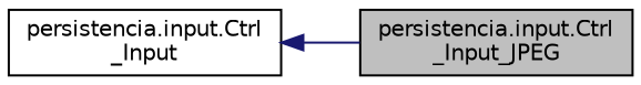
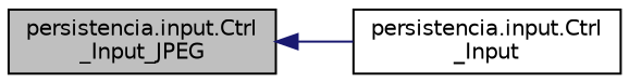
  digraph {
    rankdir=LR
    node [color=black fontname=Helvetica fontsize=10 shape=record style=filled]
    n1 [fillcolor=grey75 fontcolor=black height=0.2 label="persistencia.input.Ctrl\l_Input_JPEG" width=0.4]
    n2 [fillcolor=white height=0.2 label="persistencia.input.Ctrl\l_Input" width=0.4]
-   n2 -> n1 [color=midnightblue dir=back fontname=Helvetica fontsize=10 labelfontname=Helvetica labelfontsize=10 style=solid]
+   n1 -> n2 [color=midnightblue dir=back fontname=Helvetica fontsize=10 labelfontname=Helvetica labelfontsize=10 style=solid]
  }
